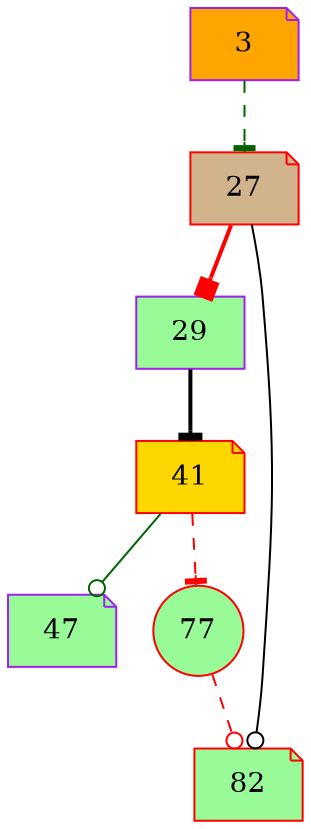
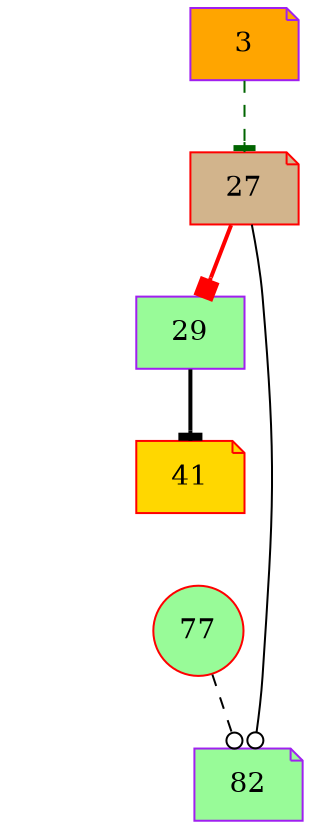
  strict digraph {
    node [color=purple fillcolor=palegreen shape=note style=filled]
    edge [arrowhead=tee style=dashed]
    3 [entry=true fillcolor=orange]
    27 [color=red fillcolor=tan]
    29 [shape=box]
-   82 [color=red]
+   82
    41 [color=red fillcolor=gold]
-   47
    n7 [color=red label=77 shape=circle]
    3 -> 27 [color=darkgreen cond=true]
    27 -> 29 [arrowhead=box color=red cond=false style=bold]
    27 -> 82 [arrowhead=odot style=solid]
    29 -> 41 [style=bold]
-   41 -> 47 [arrowhead=odot color=darkgreen cond=true style=solid]
-   41 -> n7 [color=red cond=false]
-   n7 -> 82 [arrowhead=odot color=red]
+   n7 -> 82 [arrowhead=odot]
  }
